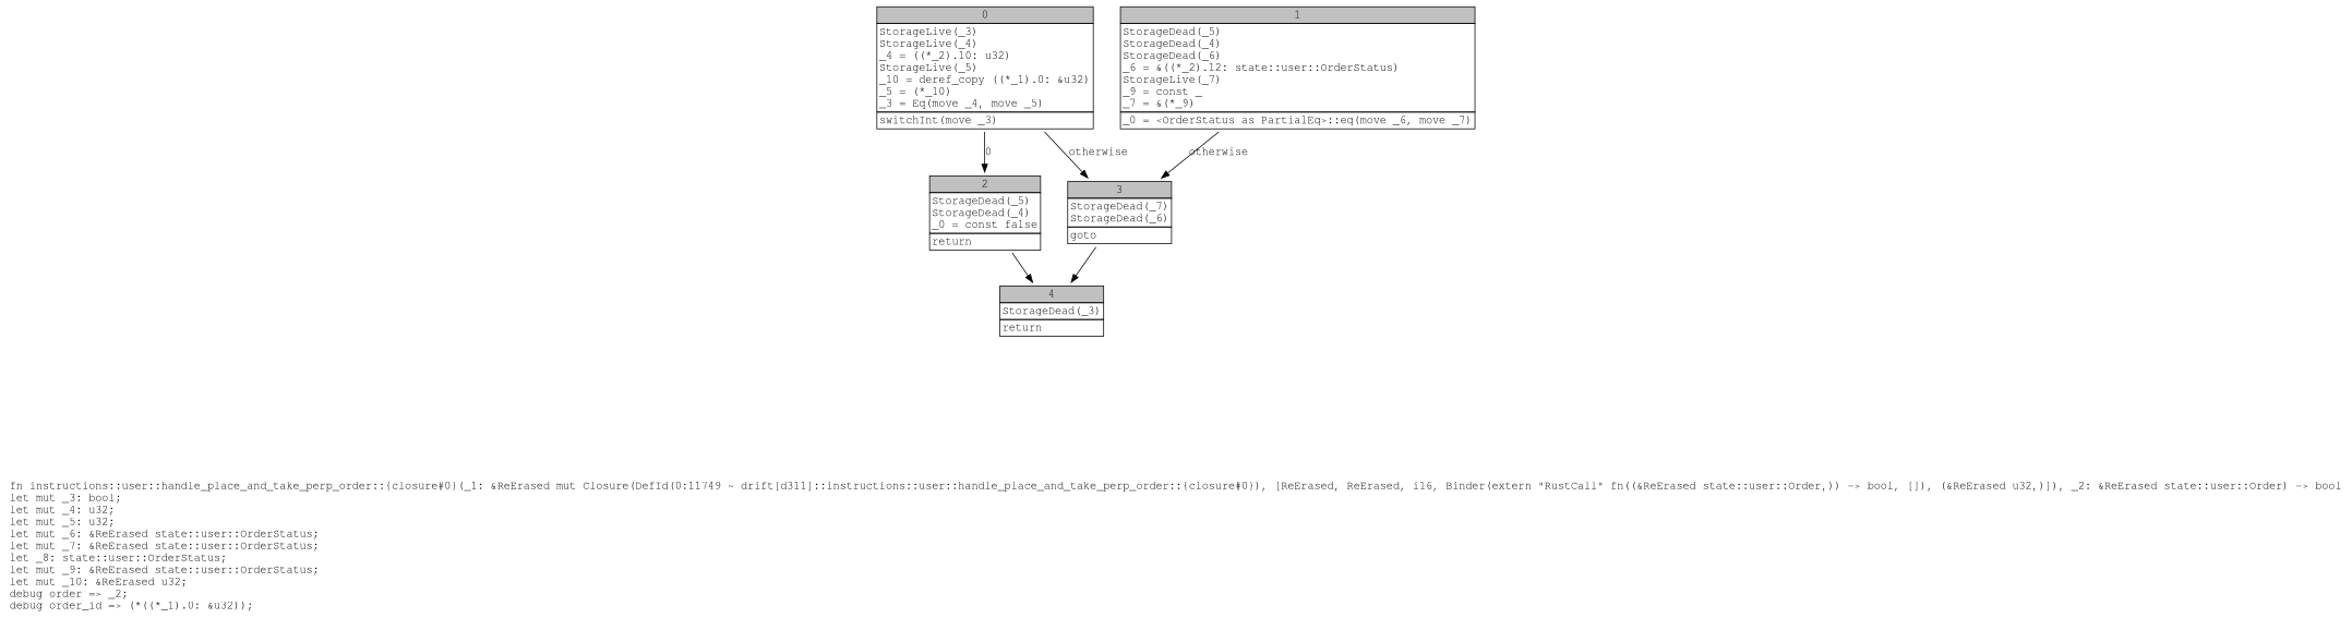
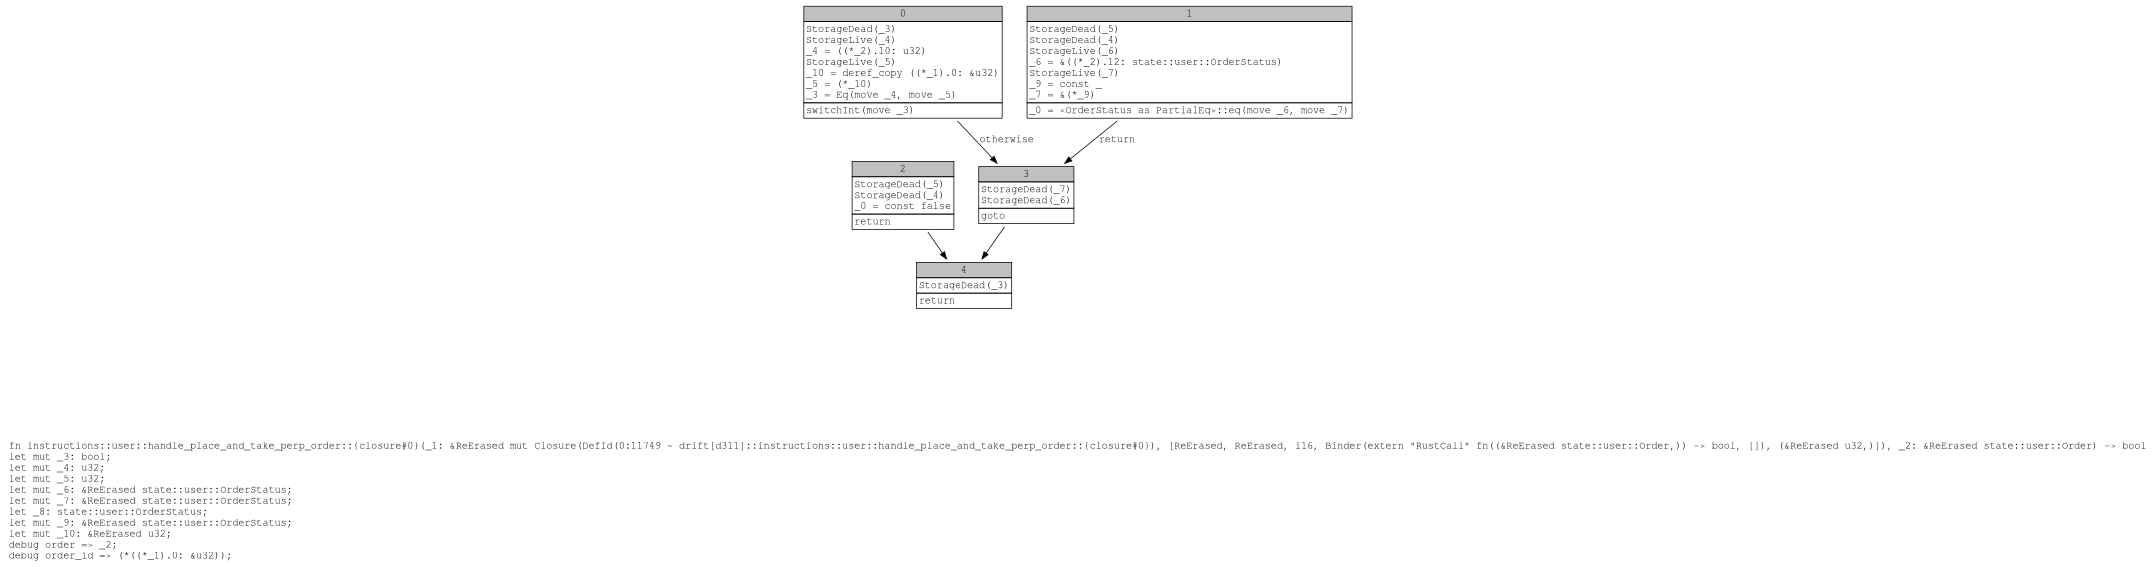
  digraph {
    fontname="Courier, monospace"
    label=<fn instructions::user::handle_place_and_take_perp_order::{closure#0}(_1: &amp;ReErased mut Closure(DefId(0:11749 ~ drift[d311]::instructions::user::handle_place_and_take_perp_order::{closure#0}), [ReErased, ReErased, i16, Binder(extern &quot;RustCall&quot; fn((&amp;ReErased state::user::Order,)) -&gt; bool, []), (&amp;ReErased u32,)]), _2: &amp;ReErased state::user::Order) -&gt; bool<br align="left"/>let mut _3: bool;<br align="left"/>let mut _4: u32;<br align="left"/>let mut _5: u32;<br align="left"/>let mut _6: &amp;ReErased state::user::OrderStatus;<br align="left"/>let mut _7: &amp;ReErased state::user::OrderStatus;<br align="left"/>let _8: state::user::OrderStatus;<br align="left"/>let mut _9: &amp;ReErased state::user::OrderStatus;<br align="left"/>let mut _10: &amp;ReErased u32;<br align="left"/>debug order =&gt; _2;<br align="left"/>debug order_id =&gt; (*((*_1).0: &amp;u32));<br align="left"/>>
    node [fontname="Courier, monospace" shape=none]
    edge [fontname="Courier, monospace"]
-   n1 [label=<<table border="0" cellborder="1" cellspacing="0"><tr><td bgcolor="gray" align="center" colspan="1">0</td></tr><tr><td align="left" balign="left">StorageLive(_3)<br/>StorageLive(_4)<br/>_4 = ((*_2).10: u32)<br/>StorageLive(_5)<br/>_10 = deref_copy ((*_1).0: &amp;u32)<br/>_5 = (*_10)<br/>_3 = Eq(move _4, move _5)<br/></td></tr><tr><td align="left">switchInt(move _3)</td></tr></table>>]
+   n1 [label=<<table border="0" cellborder="1" cellspacing="0"><tr><td bgcolor="gray" align="center" colspan="1">0</td></tr><tr><td align="left" balign="left">StorageDead(_3)<br/>StorageLive(_4)<br/>_4 = ((*_2).10: u32)<br/>StorageLive(_5)<br/>_10 = deref_copy ((*_1).0: &amp;u32)<br/>_5 = (*_10)<br/>_3 = Eq(move _4, move _5)<br/></td></tr><tr><td align="left">switchInt(move _3)</td></tr></table>>]
    n2 [label=<<table border="0" cellborder="1" cellspacing="0"><tr><td bgcolor="gray" align="center" colspan="1">2</td></tr><tr><td align="left" balign="left">StorageDead(_5)<br/>StorageDead(_4)<br/>_0 = const false<br/></td></tr><tr><td align="left">return</td></tr></table>>]
    n3 [label=<<table border="0" cellborder="1" cellspacing="0"><tr><td bgcolor="gray" align="center" colspan="1">3</td></tr><tr><td align="left" balign="left">StorageDead(_7)<br/>StorageDead(_6)<br/></td></tr><tr><td align="left">goto</td></tr></table>>]
-   n4 [label=<<table border="0" cellborder="1" cellspacing="0"><tr><td bgcolor="gray" align="center" colspan="1">1</td></tr><tr><td align="left" balign="left">StorageDead(_5)<br/>StorageDead(_4)<br/>StorageDead(_6)<br/>_6 = &amp;((*_2).12: state::user::OrderStatus)<br/>StorageLive(_7)<br/>_9 = const _<br/>_7 = &amp;(*_9)<br/></td></tr><tr><td align="left">_0 = &lt;OrderStatus as PartialEq&gt;::eq(move _6, move _7)</td></tr></table>>]
+   n4 [label=<<table border="0" cellborder="1" cellspacing="0"><tr><td bgcolor="gray" align="center" colspan="1">1</td></tr><tr><td align="left" balign="left">StorageDead(_5)<br/>StorageDead(_4)<br/>StorageLive(_6)<br/>_6 = &amp;((*_2).12: state::user::OrderStatus)<br/>StorageLive(_7)<br/>_9 = const _<br/>_7 = &amp;(*_9)<br/></td></tr><tr><td align="left">_0 = &lt;OrderStatus as PartialEq&gt;::eq(move _6, move _7)</td></tr></table>>]
    n5 [label=<<table border="0" cellborder="1" cellspacing="0"><tr><td bgcolor="gray" align="center" colspan="1">4</td></tr><tr><td align="left" balign="left">StorageDead(_3)<br/></td></tr><tr><td align="left">return</td></tr></table>>]
-   n1 -> n2 [label=0]
    n1 -> n3 [label=otherwise]
    n2 -> n5
    n3 -> n5
-   n4 -> n3 [label=otherwise]
+   n4 -> n3 [label=return]
  }
